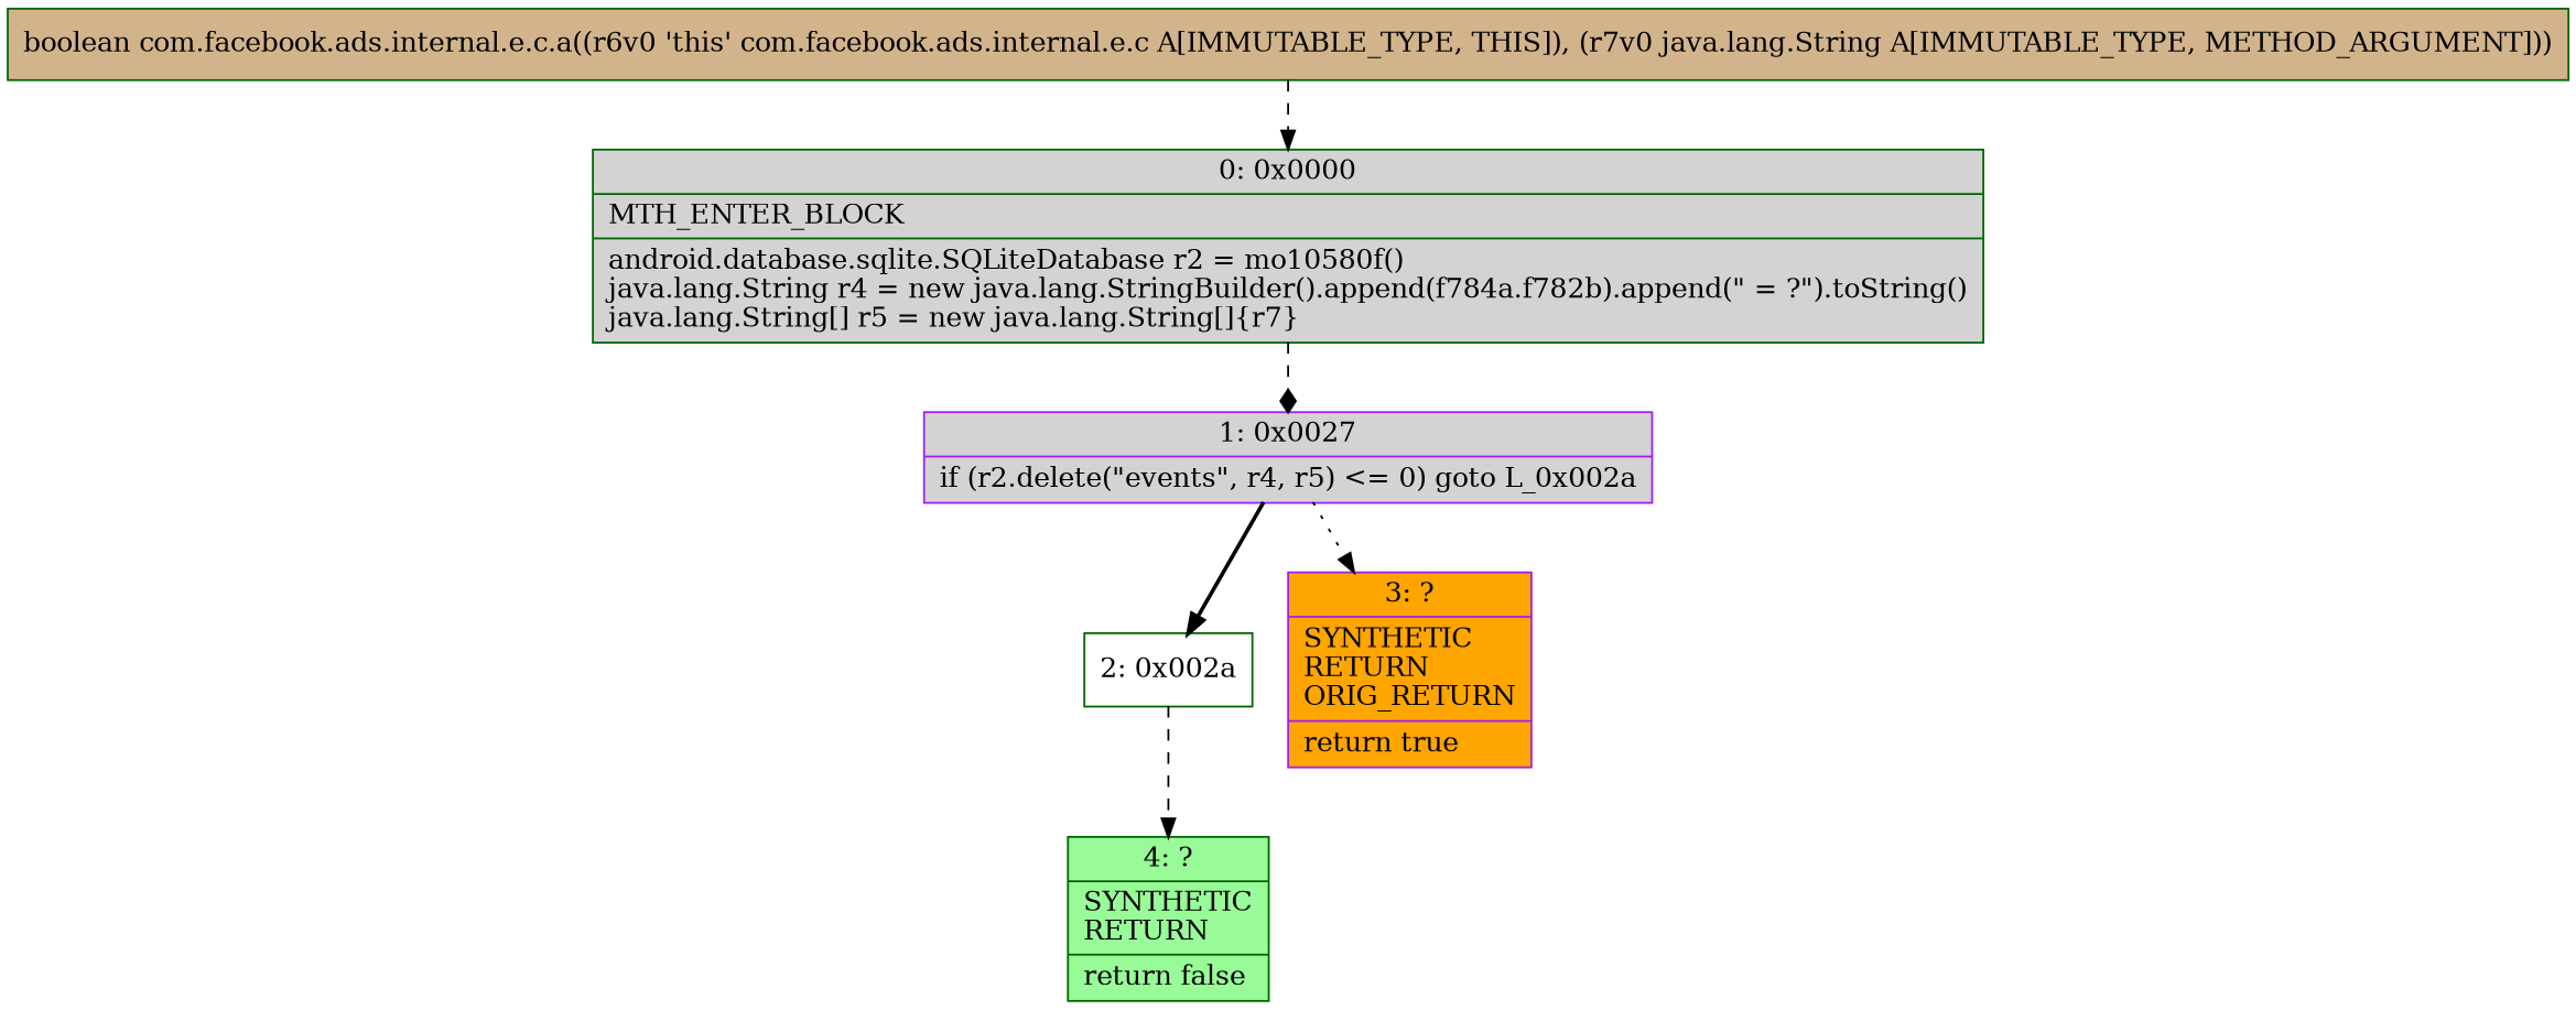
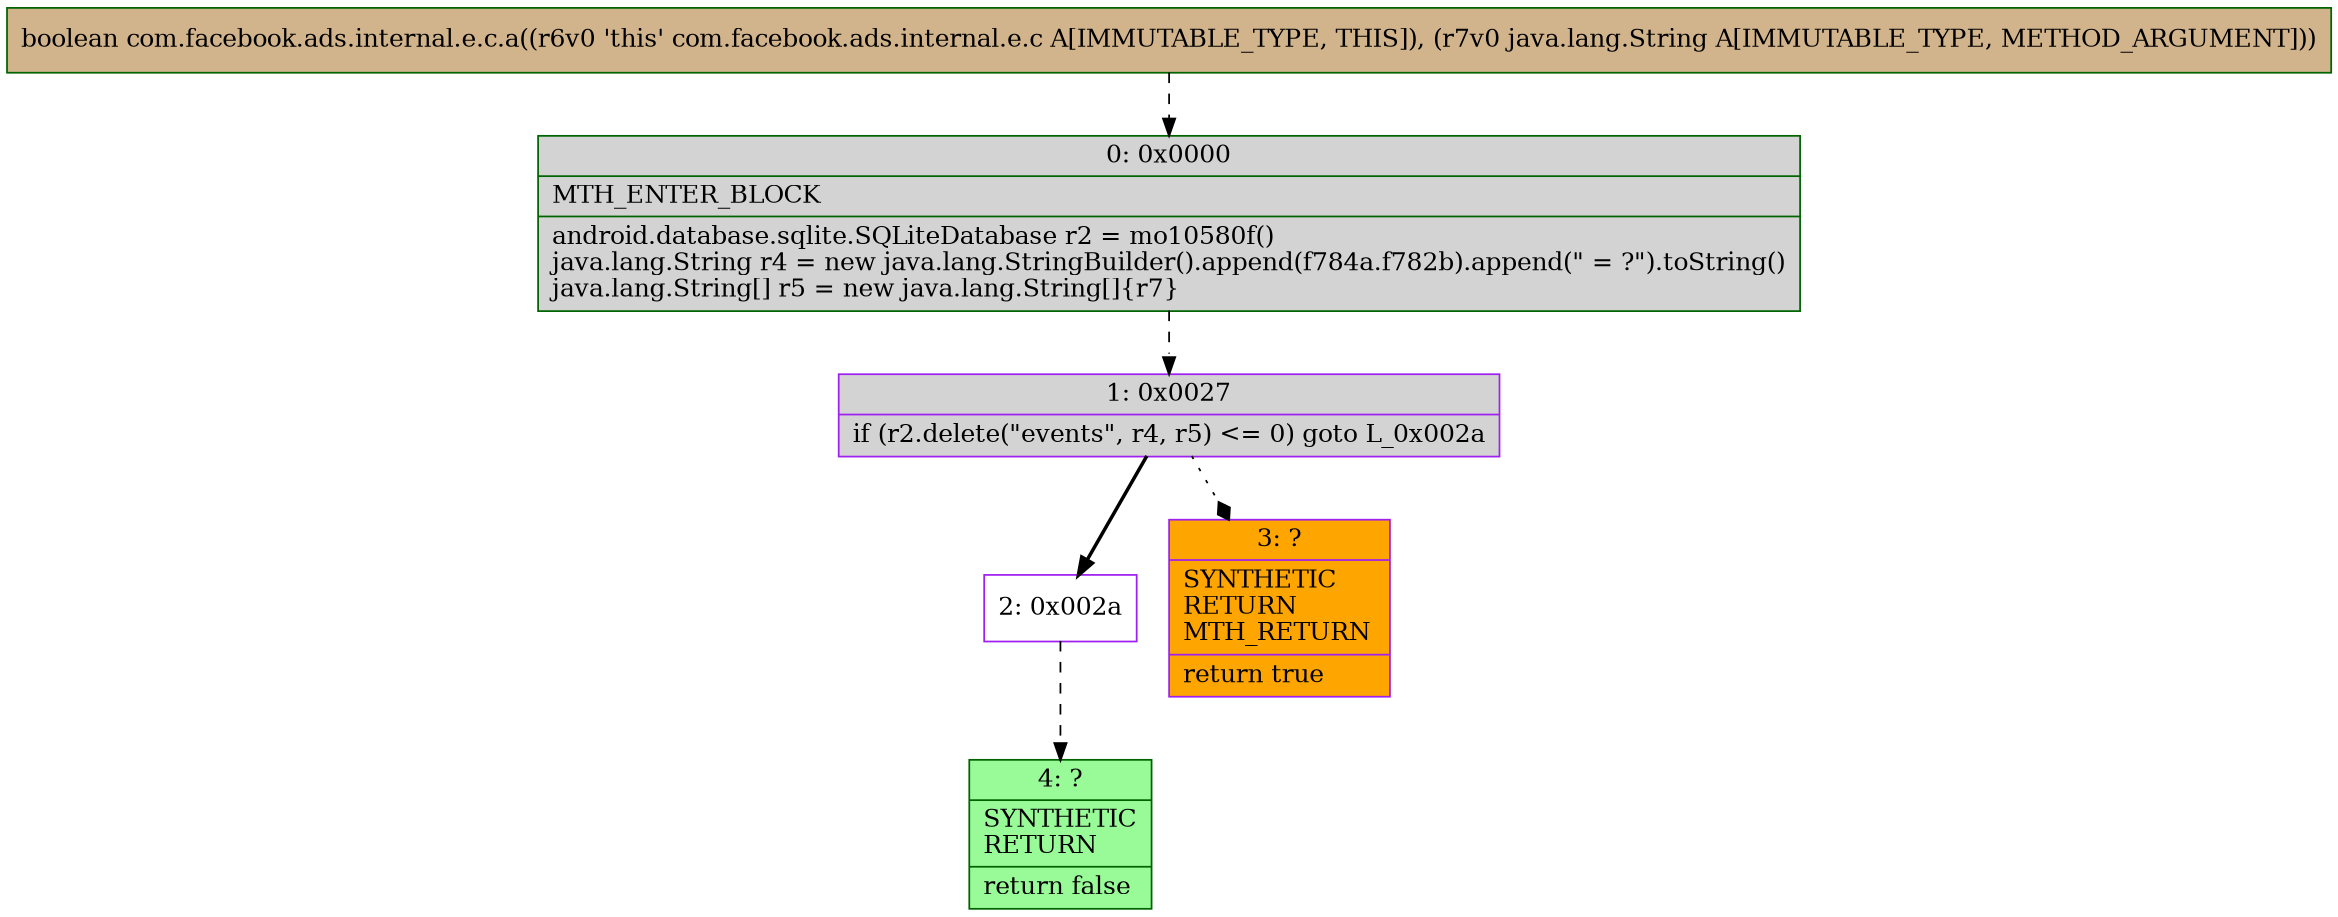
  digraph {
    node [color=darkgreen fillcolor=lightgrey shape=record style=filled]
    edge [arrowhead=normal style=dashed]
    n1 [label="{0\:\ 0x0000|MTH_ENTER_BLOCK\l|android.database.sqlite.SQLiteDatabase r2 = mo10580f()\ljava.lang.String r4 = new java.lang.StringBuilder().append(f784a.f782b).append(\" = ?\").toString()\ljava.lang.String[] r5 = new java.lang.String[]\{r7\}\l}"]
    n2 [color=purple label="{1\:\ 0x0027|if (r2.delete(\"events\", r4, r5) \<= 0) goto L_0x002a\l}"]
-   n3 [fillcolor=white label="{2\:\ 0x002a}"]
-   n4 [color=purple fillcolor=orange label="{3\:\ ?|SYNTHETIC\lRETURN\lORIG_RETURN\l|return true\l}"]
+   n3 [color=purple fillcolor=white label="{2\:\ 0x002a}"]
+   n4 [color=purple fillcolor=orange label="{3\:\ ?|SYNTHETIC\lRETURN\lMTH_RETURN\l|return true\l}"]
    n5 [fillcolor=palegreen label="{4\:\ ?|SYNTHETIC\lRETURN\l|return false\l}"]
    n6 [fillcolor=tan label="{boolean com.facebook.ads.internal.e.c.a((r6v0 'this' com.facebook.ads.internal.e.c A[IMMUTABLE_TYPE, THIS]), (r7v0 java.lang.String A[IMMUTABLE_TYPE, METHOD_ARGUMENT])) }"]
-   n1 -> n2 [arrowhead=diamond]
+   n1 -> n2
    n2 -> n3 [style=bold]
-   n2 -> n4 [style=dotted]
+   n2 -> n4 [arrowhead=diamond style=dotted]
    n3 -> n5
    n6 -> n1
  }
